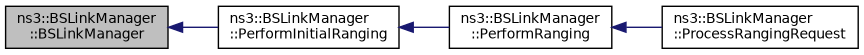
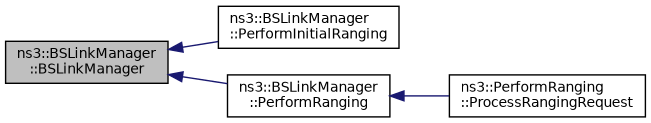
  digraph {
    rankdir=LR
    node [color=black fillcolor=white fontname=Helvetica fontsize=10 shape=record style=filled]
    edge [color=midnightblue dir=back fontname=Helvetica fontsize=10 labelfontname=Helvetica labelfontsize=10 style=solid]
    n1 [fillcolor=grey75 fontcolor=black height=0.2 label="ns3::BSLinkManager\l::BSLinkManager" width=0.4]
    n2 [height=0.2 label="ns3::BSLinkManager\l::PerformInitialRanging" width=0.4]
    n3 [height=0.2 label="ns3::BSLinkManager\l::PerformRanging" width=0.4]
-   n4 [height=0.2 label="ns3::BSLinkManager\l::ProcessRangingRequest" width=0.4]
+   n4 [height=0.2 label="ns3::PerformRanging\l::ProcessRangingRequest" width=0.4]
    n1 -> n2
-   n2 -> n3
+   n1 -> n3
    n3 -> n4
  }
